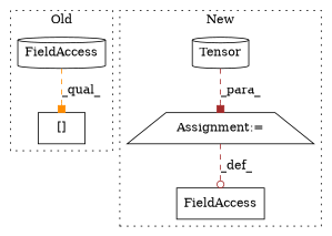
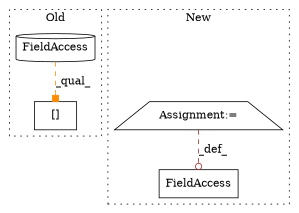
  digraph {
    node [a=22 l=1 shape=box]
    edge [color=brown style=dashed arrowhead=box]
    n1 [a=2 l="2,1" label="[]" s="518,521"]
    n2 [label=FieldAccess s=518 shape=cylinder]
-   n3 [a=32 l="7,1" label=Tensor s="343,404" shape=cylinder]
    n4 [a=7 label="Assignment:=" s=336 shape=trapezium]
    n5 [label=FieldAccess s=335]
    subgraph cluster_1 {
      label=Old
      style=dotted
      n1
      n2
    }
    subgraph cluster_2 {
      label=New
      style=dotted
-     n3
      n4
      n5
    }
    n2 -> n1 [label=_qual_ color=darkorange]
-   n3 -> n4 [label=_para_]
    n4 -> n5 [label=_def_ arrowhead=odot]
  }
